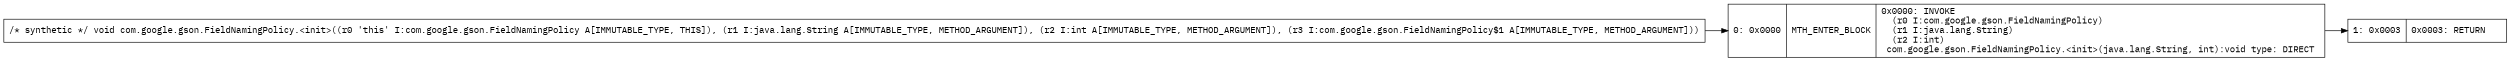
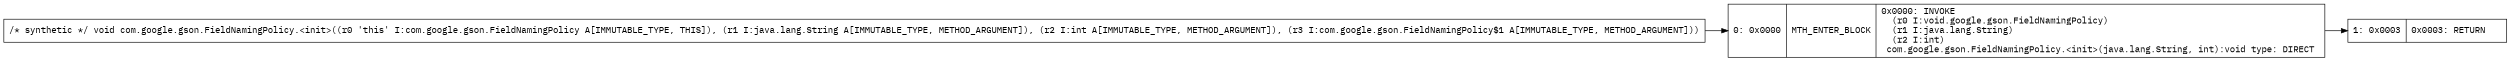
  digraph {
    rankdir=LR
    fontname="IBM Plex Mono"
    node [shape=record fontname="IBM Plex Mono"]
    edge [fontname="IBM Plex Mono"]
-   n1 [label="{0\:\ 0x0000|MTH_ENTER_BLOCK\l|0x0000: INVOKE  \l  (r0 I:com.google.gson.FieldNamingPolicy)\l  (r1 I:java.lang.String)\l  (r2 I:int)\l com.google.gson.FieldNamingPolicy.\<init\>(java.lang.String, int):void type: DIRECT \l}"]
+   n1 [label="{0\:\ 0x0000|MTH_ENTER_BLOCK\l|0x0000: INVOKE  \l  (r0 I:void.google.gson.FieldNamingPolicy)\l  (r1 I:java.lang.String)\l  (r2 I:int)\l com.google.gson.FieldNamingPolicy.\<init\>(java.lang.String, int):void type: DIRECT \l}"]
    n2 [label="{1\:\ 0x0003|0x0003: RETURN   \l}"]
    n3 [label="{\/* synthetic *\/ void com.google.gson.FieldNamingPolicy.\<init\>((r0 'this' I:com.google.gson.FieldNamingPolicy A[IMMUTABLE_TYPE, THIS]), (r1 I:java.lang.String A[IMMUTABLE_TYPE, METHOD_ARGUMENT]), (r2 I:int A[IMMUTABLE_TYPE, METHOD_ARGUMENT]), (r3 I:com.google.gson.FieldNamingPolicy$1 A[IMMUTABLE_TYPE, METHOD_ARGUMENT])) }"]
    n1 -> n2
    n3 -> n1
  }
